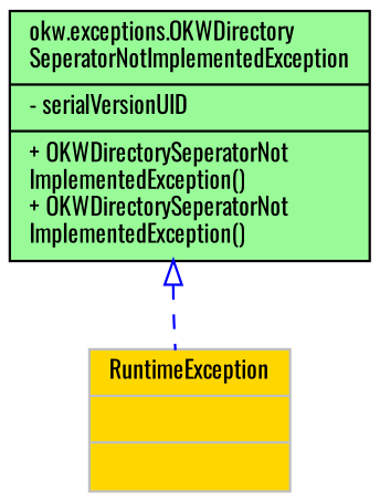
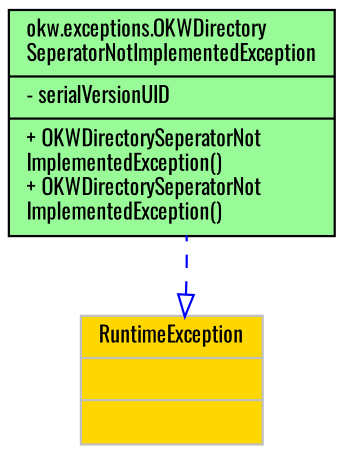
  digraph {
    fontname=Oswald
    node [fontname=Oswald fontsize=10 shape=record style=filled]
    n1 [color=black fillcolor=palegreen fontcolor=black height=0.2 label="{okw.exceptions.OKWDirectory\lSeperatorNotImplementedException\n|- serialVersionUID\l|+ OKWDirectorySeperatorNot\lImplementedException()\l+ OKWDirectorySeperatorNot\lImplementedException()\l}" width=0.4]
    n2 [color=grey75 fillcolor=gold height=0.2 label="{RuntimeException\n||}" width=0.4]
-   n1 -> n2 [arrowtail=onormal color=blue dir=back fontname=Oswald fontsize=10 labelfontname=Helvetica labelfontsize=10 style=dashed]
+   n2 -> n1 [arrowtail=onormal color=blue dir=back fontname=Oswald fontsize=10 labelfontname=Helvetica labelfontsize=10 style=dashed]
  }
